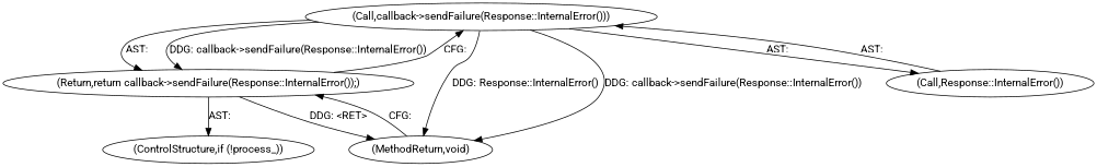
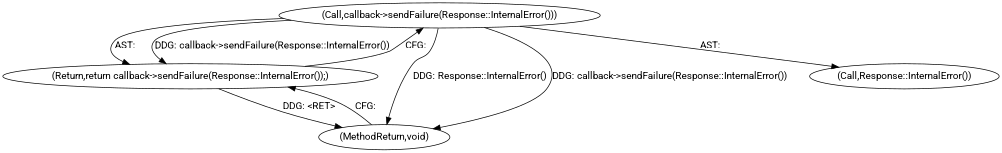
  digraph {
    fontname=Roboto
    node [fontname=Roboto]
    edge [fontname=Roboto]
    n1 [label="(Call,callback->sendFailure(Response::InternalError()))"]
    n2 [label="(Return,return callback->sendFailure(Response::InternalError());)"]
    n3 [label="(MethodReturn,void)"]
    n4 [label="(Call,Response::InternalError())"]
-   n5 [label="(ControlStructure,if (!process_))"]
    n1 -> n2 [label="AST: "]
    n1 -> n2 [label="DDG: callback->sendFailure(Response::InternalError())"]
    n1 -> n3 [label="DDG: Response::InternalError()"]
    n1 -> n3 [label="DDG: callback->sendFailure(Response::InternalError())"]
    n1 -> n4 [label="AST: "]
    n2 -> n1 [label="CFG: "]
    n2 -> n3 [label="DDG: <RET>"]
-   n2 -> n5 [label="AST: "]
    n3 -> n2 [label="CFG: "]
-   n4 -> n1 [label="AST: "]
  }
